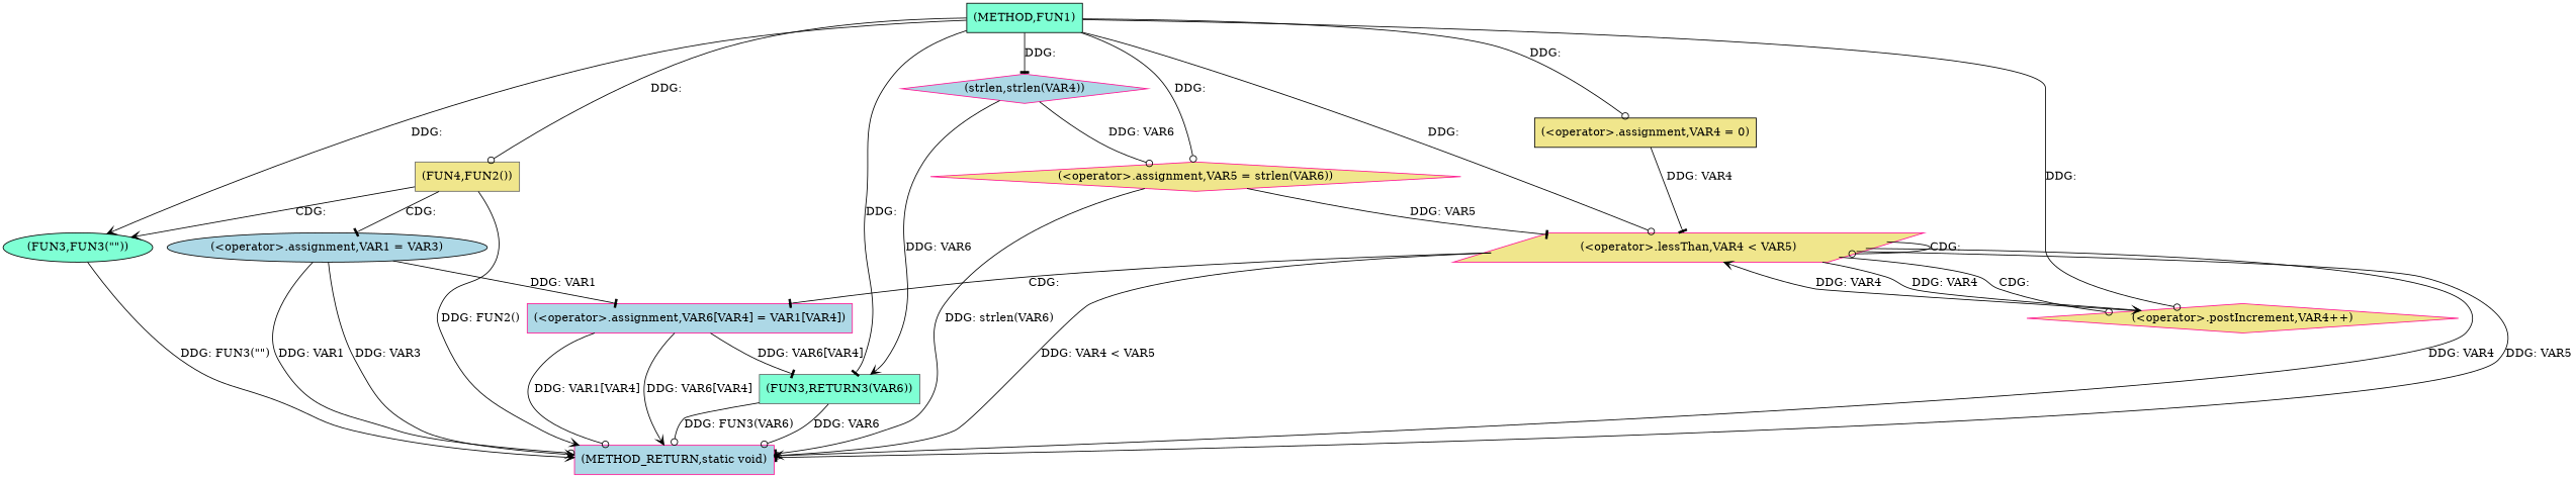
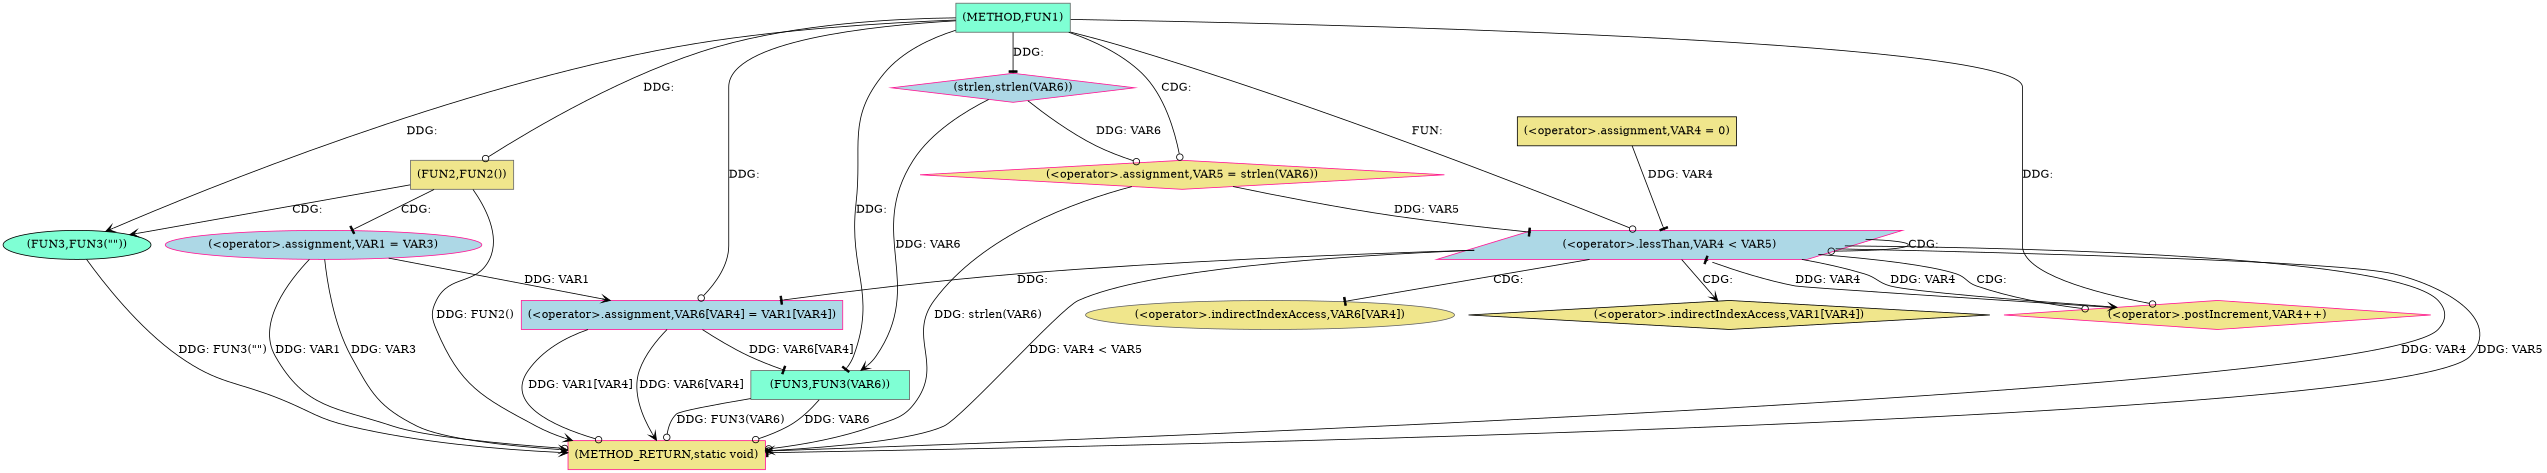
  digraph {
    node [color=deeppink fillcolor=khaki shape=box style=filled]
    edge [arrowhead=odot]
-   n1 [color=black fillcolor=aquamarine label="(METHOD,FUN1)"]
-   n2 [color=gray40 label="(FUN4,FUN2())"]
+   n1 [color=gray40 fillcolor=aquamarine label="(METHOD,FUN1)"]
+   n2 [color=gray40 label="(FUN2,FUN2())"]
    n3 [color=black fillcolor=aquamarine label="(FUN3,FUN3(\"\"))" shape=ellipse]
    n4 [label="(<operator>.assignment,VAR5 = strlen(VAR6))" shape=diamond]
-   n5 [fillcolor=lightblue label="(strlen,strlen(VAR4))" shape=diamond]
+   n5 [fillcolor=lightblue label="(strlen,strlen(VAR6))" shape=diamond]
    n6 [color=black label="(<operator>.assignment,VAR4 = 0)"]
-   n7 [label="(<operator>.lessThan,VAR4 < VAR5)" shape=parallelogram]
+   n7 [fillcolor=lightblue label="(<operator>.lessThan,VAR4 < VAR5)" shape=parallelogram]
    n8 [label="(<operator>.postIncrement,VAR4++)" shape=diamond]
-   n9 [color=gray40 fillcolor=aquamarine label="(FUN3,RETURN3(VAR6))"]
-   n10 [color=black fillcolor=lightblue label="(<operator>.assignment,VAR1 = VAR3)" shape=ellipse]
-   n11 [fillcolor=lightblue label="(METHOD_RETURN,static void)"]
+   n9 [color=gray40 fillcolor=aquamarine label="(FUN3,FUN3(VAR6))"]
+   n10 [fillcolor=lightblue label="(<operator>.assignment,VAR1 = VAR3)" shape=ellipse]
+   n11 [label="(METHOD_RETURN,static void)"]
    n12 [fillcolor=lightblue label="(<operator>.assignment,VAR6[VAR4] = VAR1[VAR4])"]
+   n13 [color=gray40 label="(<operator>.indirectIndexAccess,VAR6[VAR4])" shape=ellipse]
+   n14 [color=black label="(<operator>.indirectIndexAccess,VAR1[VAR4])" shape=diamond]
    n1 -> n2 [label="DDG: "]
    n1 -> n3 [arrowhead=vee label="DDG: "]
-   n1 -> n4 [label="DDG: "]
+   n1 -> n4 [label="CDG: "]
    n1 -> n5 [arrowhead=tee label="DDG: "]
-   n1 -> n6 [label="DDG: "]
-   n1 -> n7 [label="DDG: "]
+   n1 -> n12 [label="DDG: "]
+   n1 -> n7 [label="FUN: "]
    n1 -> n8 [label="DDG: "]
    n1 -> n9 [arrowhead=tee label="DDG: "]
    n2 -> n3 [arrowhead=vee label="CDG: "]
    n2 -> n10 [arrowhead=tee label="CDG: "]
    n2 -> n11 [arrowhead=vee label="DDG: FUN2()"]
    n3 -> n11 [arrowhead=vee label="DDG: FUN3(\"\")"]
    n4 -> n7 [arrowhead=tee label="DDG: VAR5"]
-   n4 -> n11 [arrowhead=tee label="DDG: strlen(VAR6)"]
+   n4 -> n11 [label="DDG: strlen(VAR6)"]
    n5 -> n4 [label="DDG: VAR6"]
    n5 -> n9 [arrowhead=vee label="DDG: VAR6"]
    n6 -> n7 [arrowhead=tee label="DDG: VAR4"]
    n7 -> n7 [label="CDG: "]
    n7 -> n8 [arrowhead=vee label="DDG: VAR4"]
    n7 -> n8 [label="CDG: "]
    n7 -> n11 [arrowhead=vee label="DDG: VAR4 < VAR5"]
    n7 -> n11 [label="DDG: VAR4"]
    n7 -> n11 [arrowhead=tee label="DDG: VAR5"]
-   n7 -> n12 [arrowhead=tee label="CDG: "]
-   n8 -> n7 [arrowhead=vee label="DDG: VAR4"]
+   n7 -> n12 [arrowhead=tee label="DDG: "]
+   n7 -> n13 [arrowhead=tee label="CDG: "]
+   n7 -> n14 [arrowhead=vee label="CDG: "]
+   n8 -> n7 [arrowhead=tee label="DDG: VAR4"]
    n9 -> n11 [label="DDG: VAR6"]
    n9 -> n11 [label="DDG: FUN3(VAR6)"]
    n10 -> n11 [arrowhead=vee label="DDG: VAR3"]
    n10 -> n11 [label="DDG: VAR1"]
-   n10 -> n12 [arrowhead=tee label="DDG: VAR1"]
+   n10 -> n12 [arrowhead=vee label="DDG: VAR1"]
    n12 -> n9 [arrowhead=tee label="DDG: VAR6[VAR4]"]
    n12 -> n11 [arrowhead=vee label="DDG: VAR6[VAR4]"]
    n12 -> n11 [label="DDG: VAR1[VAR4]"]
  }
